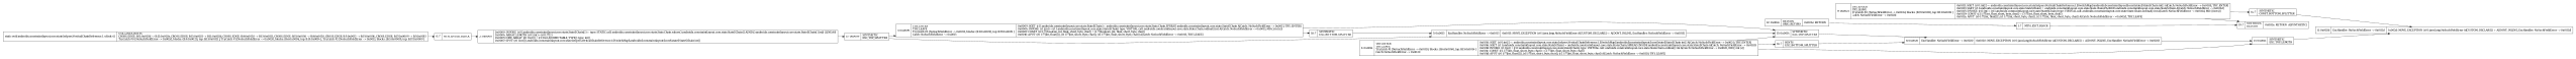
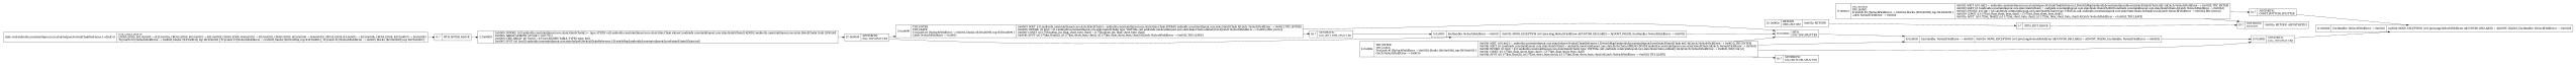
  digraph {
    fontname=Merriweather
    rankdir=LR
    node [fontname=Merriweather shape=record]
    edge [fontname=Merriweather]
    n1 [label="{0\:\ ?|MTH_ENTER_BLOCK\l}"]
    n2 [label="{2\:\ 0x0000|0x0000: INVOKE  (r0 I:androidx.constraintlayout.core.state.State$Chain[]) =  type: STATIC call: androidx.constraintlayout.core.state.State.Chain.values():androidx.constraintlayout.core.state.State$Chain[] A[MD:():androidx.constraintlayout.core.state.State$Chain[] (m)] (LINE:80)\l0x0004: ARRAY_LENGTH  (r0 I:int) = (r0 I:??[]) \l0x0005: NEW_ARRAY  (r0 I:int[]) = (r0 I:int A[IMMUTABLE_TYPE]) type: int[] \l0x0007: SPUT  (r0 I:int[]) androidx.constraintlayout.core.state.helpers.VerticalChainReference.1.$SwitchMap$androidx$constraintlayout$core$state$State$Chain int[] \l}"]
    n3 [label="{17\:\ 0x0009|SYNTHETIC\lEXC_TOP_SPLITTER\l}"]
    n4 [label="{3\:\ 0x0009|TRY_ENTER\lTRY_LEAVE\lTryCatch #2 \{NoSuchFieldError \-\> 0x0013, blocks: (B:3:0x0009), top: B:17:0x0009 \}\lCatch: NoSuchFieldError \-\> 0x0013\l|0x0009: SGET  (r1 I:androidx.constraintlayout.core.state.State$Chain) =  androidx.constraintlayout.core.state.State.Chain.SPREAD androidx.constraintlayout.core.state.State$Chain A[Catch: NoSuchFieldError \-\> 0x0013, TRY_ENTER]\l0x000b: INVOKE  (r1 I:int) = (r1 I:androidx.constraintlayout.core.state.State$Chain) type: VIRTUAL call: androidx.constraintlayout.core.state.State.Chain.ordinal():int A[Catch: NoSuchFieldError \-\> 0x0013, MD:():int (c)]\l0x000f: CONST  (r2 I:??[boolean, int, float, short, byte, char]) = (1 ??[boolean, int, float, short, byte, char]) \l0x0010: APUT  (r0 I:??[int, float][]), (r1 I:??[int, short, byte, char]), (r2 I:??[int, float, short, byte, char]) A[Catch: NoSuchFieldError \-\> 0x0013, TRY_LEAVE]\l}"]
    n5 [label="{5\:\ 0x0013|ExcHandler: NoSuchFieldError \-\> 0x0013\l|0x0013: MOVE_EXCEPTION  (r0 I:java.lang.NoSuchFieldError A[CUSTOM_DECLARE]) =  A[DONT_INLINE, ExcHandler: NoSuchFieldError \-\> 0x0013]\l}"]
-   n6 [label="{15\:\ 0x0014|SYNTHETIC\lEXC_TOP_SPLITTER\l}"]
+   n6 [label="{15\:\ 0x0014|MTH\lEXC_TOP_SPLITTER\l}"]
    n7 [label="{18\:\ ?|SYNTHETIC\lEXC_BOTTOM_SPLITTER\l}"]
    n8 [label="{8\:\ 0x0020|ExcHandler: NoSuchFieldError \-\> 0x0020\l|0x0020: MOVE_EXCEPTION  (r0 I:java.lang.NoSuchFieldError A[CUSTOM_DECLARE]) =  A[DONT_INLINE, ExcHandler: NoSuchFieldError \-\> 0x0020]\l}"]
    n9 [label="{6\:\ 0x0014|TRY_ENTER\lTRY_LEAVE\lTryCatch #1 \{NoSuchFieldError \-\> 0x0020, blocks: (B:6:0x0014), top: B:15:0x0014 \}\lCatch: NoSuchFieldError \-\> 0x0020\l|0x0014: SGET  (r0 I:int[]) =  androidx.constraintlayout.core.state.helpers.VerticalChainReference.1.$SwitchMap$androidx$constraintlayout$core$state$State$Chain int[] A[Catch: NoSuchFieldError \-\> 0x0020, TRY_ENTER]\l0x0016: SGET  (r1 I:androidx.constraintlayout.core.state.State$Chain) =  androidx.constraintlayout.core.state.State.Chain.SPREAD_INSIDE androidx.constraintlayout.core.state.State$Chain A[Catch: NoSuchFieldError \-\> 0x0020]\l0x0018: INVOKE  (r1 I:int) = (r1 I:androidx.constraintlayout.core.state.State$Chain) type: VIRTUAL call: androidx.constraintlayout.core.state.State.Chain.ordinal():int A[Catch: NoSuchFieldError \-\> 0x0020, MD:():int (c)]\l0x001c: CONST  (r2 I:??[int, float, short, byte, char]) = (2 ??[int, float, short, byte, char]) \l0x001d: APUT  (r0 I:??[int, float][]), (r1 I:??[int, short, byte, char]), (r2 I:??[int, float, short, byte, char]) A[Catch: NoSuchFieldError \-\> 0x0020, TRY_LEAVE]\l}"]
-   n10 [label="{13\:\ 0x0021|SYNTHETIC\lEXC_TOP_LENGTH\l}"]
-   n11 [label="{16\:\ ?|HINTS\lEXC_BOTTOM_SPLITTER\l}"]
+   n10 [label="{13\:\ 0x0021|SYNTHETIC\lEXC_TOP_SPLITTER\l}"]
+   n11 [label="{16\:\ ?|SYNTHETIC\lEXC_BOTTOM_SPLITTER\l}"]
    n12 [label="{11\:\ 0x002d|ExcHandler: NoSuchFieldError \-\> 0x002d\l|0x002d: MOVE_EXCEPTION  (r0 I:java.lang.NoSuchFieldError A[CUSTOM_DECLARE]) =  A[DONT_INLINE, ExcHandler: NoSuchFieldError \-\> 0x002d]\l}"]
    n13 [label="{9\:\ 0x0021|TRY_ENTER\lTRY_LEAVE\lTryCatch #0 \{NoSuchFieldError \-\> 0x002d, blocks: (B:9:0x0021), top: B:13:0x0021 \}\lCatch: NoSuchFieldError \-\> 0x002d\l|0x0021: SGET  (r0 I:int[]) =  androidx.constraintlayout.core.state.helpers.VerticalChainReference.1.$SwitchMap$androidx$constraintlayout$core$state$State$Chain int[] A[Catch: NoSuchFieldError \-\> 0x002d, TRY_ENTER]\l0x0023: SGET  (r1 I:androidx.constraintlayout.core.state.State$Chain) =  androidx.constraintlayout.core.state.State.Chain.PACKED androidx.constraintlayout.core.state.State$Chain A[Catch: NoSuchFieldError \-\> 0x002d]\l0x0025: INVOKE  (r1 I:int) = (r1 I:androidx.constraintlayout.core.state.State$Chain) type: VIRTUAL call: androidx.constraintlayout.core.state.State.Chain.ordinal():int A[Catch: NoSuchFieldError \-\> 0x002d, MD:():int (c)]\l0x0029: CONST  (r2 I:??[int, float, short, byte, char]) = (3 ??[int, float, short, byte, char]) \l0x002a: APUT  (r0 I:??[int, float][]), (r1 I:??[int, short, byte, char]), (r2 I:??[int, float, short, byte, char]) A[Catch: NoSuchFieldError \-\> 0x002d, TRY_LEAVE]\l}"]
    n14 [label="{14\:\ ?|SYNTHETIC\lCONST_BOTTOM_SPLITTER\l}"]
    n15 [label="{19\:\ ?|SYNTHETIC\lRETURN\l|0x002e: RETURN   A[SYNTHETIC]\l}"]
    n16 [label="{1\:\ ?|MTH_EXIT_BLOCK\l}"]
    n17 [label="{12\:\ 0x002e|RETURN\lORIG_RETURN\l|0x002e: RETURN   \l}"]
    n18 [label="{static void androidx.constraintlayout.core.state.helpers.VerticalChainReference.1.\<clinit\>()  | USE_LINES_HINTS\lCROSS_EDGE: B:11:0x002d \-\> B:12:0x002e, CROSS_EDGE: B:13:0x0021 \-\> B:11:0x002d, CROSS_EDGE: B:8:0x0020 \-\> B:13:0x0021, CROSS_EDGE: B:15:0x0014 \-\> B:8:0x0020, CROSS_EDGE: B:5:0x0013 \-\> B:15:0x0014, CROSS_EDGE: B:17:0x0009 \-\> B:5:0x0013\lTryCatch #0 \{NoSuchFieldError \-\> 0x002d, blocks: (B:9:0x0021), top: B:13:0x0021 \}, TryCatch #1 \{NoSuchFieldError \-\> 0x0020, blocks: (B:6:0x0014), top: B:15:0x0014 \}, TryCatch #2 \{NoSuchFieldError \-\> 0x0013, blocks: (B:3:0x0009), top: B:17:0x0009 \}\l}"]
    n1 -> n2
    n2 -> n3
    n3 -> n4
    n3 -> n5
    n4 -> n6
    n4 -> n7
    n5 -> n6
    n6 -> n8
    n7 -> n5
    n8 -> n10
    n9 -> n6
    n9 -> n10
    n9 -> n11
    n10 -> n12
-   n11 -> n8
+   n9 -> n8
    n13 -> n14
    n13 -> n15
    n14 -> n12
    n16 -> n15
    n17 -> n16
    n18 -> n1
  }
